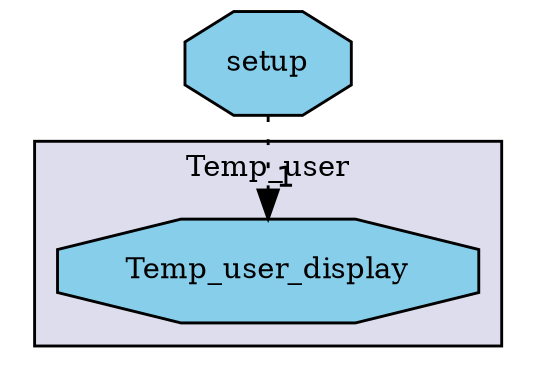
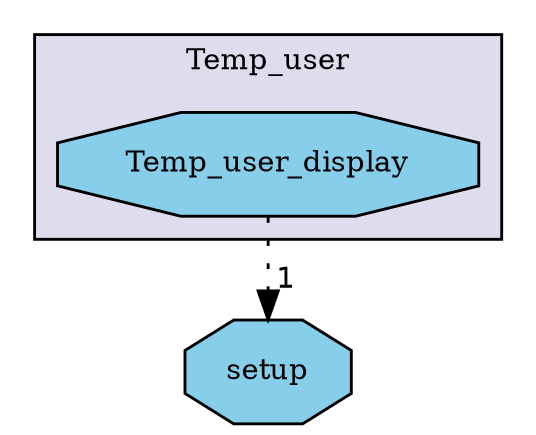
  digraph {
    compound=true
    fontname="DejaVu Serif"
    node [fillcolor=skyblue fontname="DejaVu Serif" fontsize=10 shape=octagon style=filled]
    n1 [label=Temp_user_display pencolor=black]
    n2 [label=setup]
    subgraph cluster_1 {
      bgcolor="#ddddee"
      fontsize=10
      label=Temp_user
      pencolor=black
      n1
    }
-   n2 -> n1 [headlabel=1 labeldistance=1.5 labelfontname=Helvetica labelfontsize=10 style=dotted fontname="DejaVu Serif"]
+   n1 -> n2 [headlabel=1 labeldistance=1.5 labelfontname=Helvetica labelfontsize=10 style=dotted fontname="DejaVu Serif"]
  }
